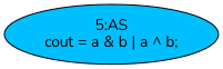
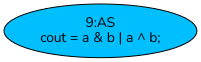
  strict digraph {
    fontname=Nunito
-   n1 [ast="<pyverilog.vparser.ast.Assign object at 0x7f4e765ed590>" def_var="['cout']" fillcolor=deepskyblue label="5:AS\ncout = a & b | a ^ b;" statements="[]" style=filled typ=Assign use_var="['a', 'b', 'a', 'b']" fontname=Nunito]
+   n1 [ast="<pyverilog.vparser.ast.Assign object at 0x7f4e765ed590>" def_var="['cout']" fillcolor=deepskyblue label="9:AS\ncout = a & b | a ^ b;" statements="[]" style=filled typ=Assign use_var="['a', 'b', 'a', 'b']" fontname=Nunito]
  }
